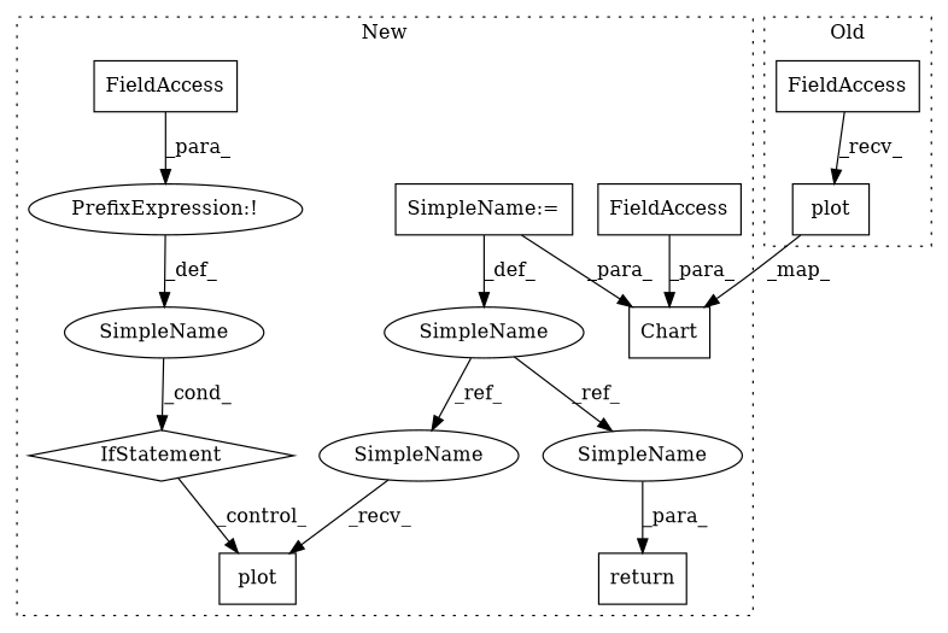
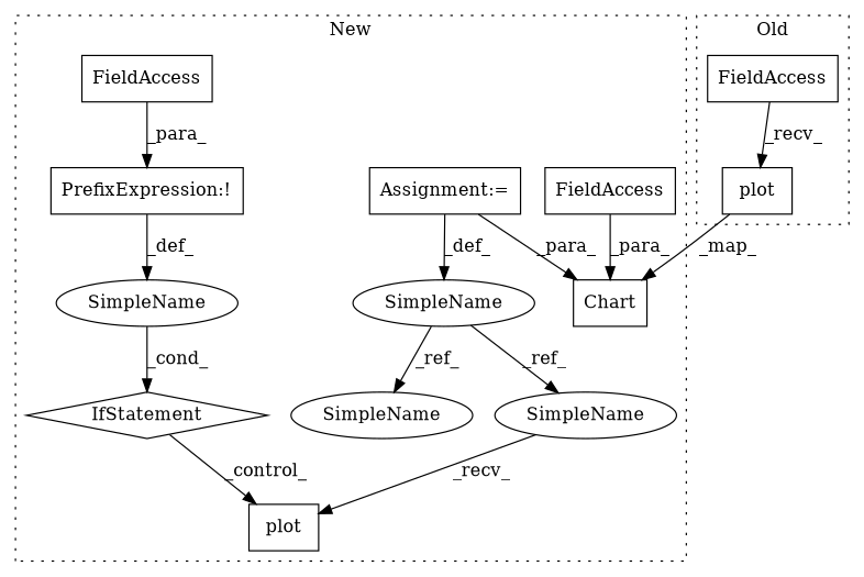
  digraph {
    node [a=42 l=5 shape=box]
    n1 [a=32 l="5,1" label=plot s="19913,19938"]
    n2 [a=22 l=10 label=FieldAccess s=19902]
    n3 [a=32 l="6,1" label=Chart s="21042,21093"]
    n4 [a=32 l=6 label=plot s=21132]
-   n5 [a=38 l=1 label="PrefixExpression:!" s=21104 shape=ellipse]
+   n5 [a=38 l=1 label="PrefixExpression:!" s=21104]
    n6 [a=22 l=24 label=FieldAccess s=21057]
    n7 [label=SimpleName shape=ellipse l=""]
    n8 [a=25 l="4,2" label=IfStatement s="21100,21116" shape=diamond]
    n9 [a=22 l=11 label=FieldAccess s=21105]
    n10 [label=SimpleName s=21036 shape=ellipse]
-   n11 [a=41 l=7 label=return s=21150]
-   n12 [a=7 l=1 label="SimpleName:=" s=21041]
+   n12 [a=7 l=1 label="Assignment:=" s=21041]
    n13 [label=SimpleName s=21126 shape=ellipse]
    n14 [label=SimpleName s=21157 shape=ellipse]
    subgraph cluster_1 {
      label=Old
      style=dotted
      n1
      n2
    }
    subgraph cluster_2 {
      label=New
      style=dotted
      n3
      n4
      n5
      n6
      n7
      n8
      n9
      n10
-     n11
      n12
      n13
      n14
    }
    n1 -> n3 [label=_map_]
    n2 -> n1 [label=_recv_]
    n5 -> n7 [label=_def_]
    n6 -> n3 [label=_para_]
    n7 -> n8 [label=_cond_]
    n8 -> n4 [label=_control_]
    n9 -> n5 [label=_para_]
    n10 -> n13 [label=_ref_]
    n10 -> n14 [label=_ref_]
    n12 -> n3 [label=_para_]
    n12 -> n10 [label=_def_]
    n13 -> n4 [label=_recv_]
-   n14 -> n11 [label=_para_]
  }
